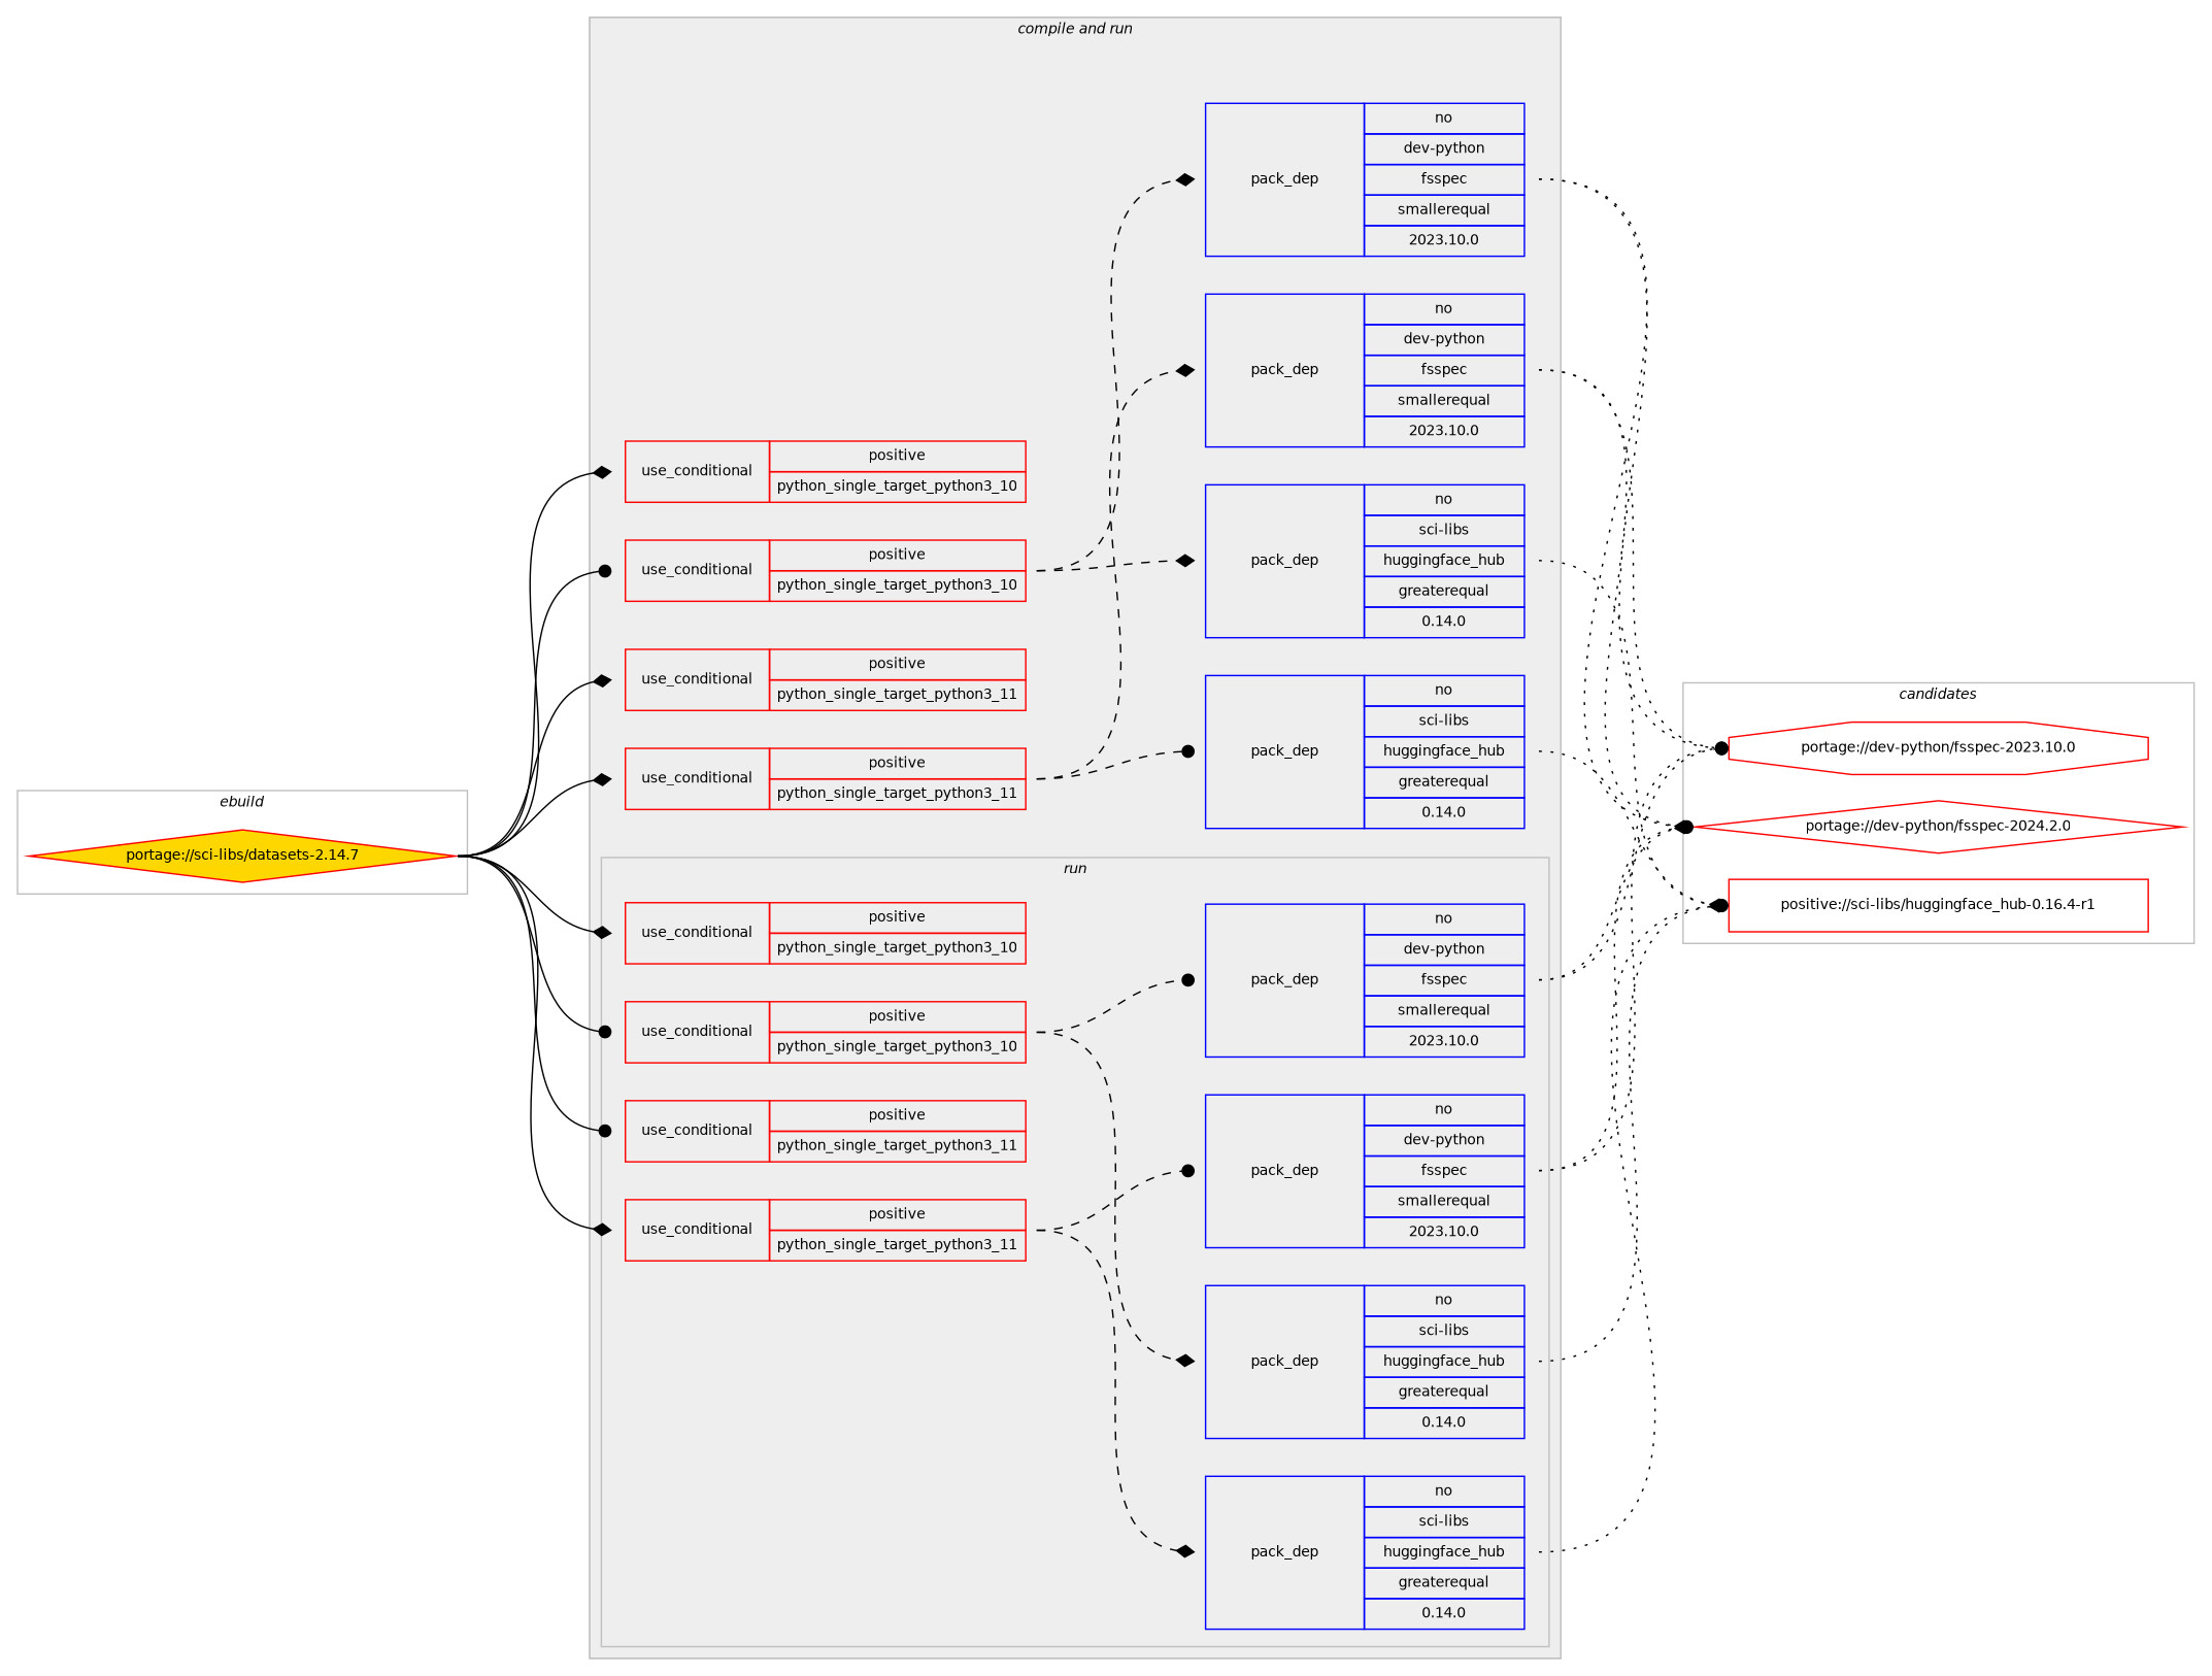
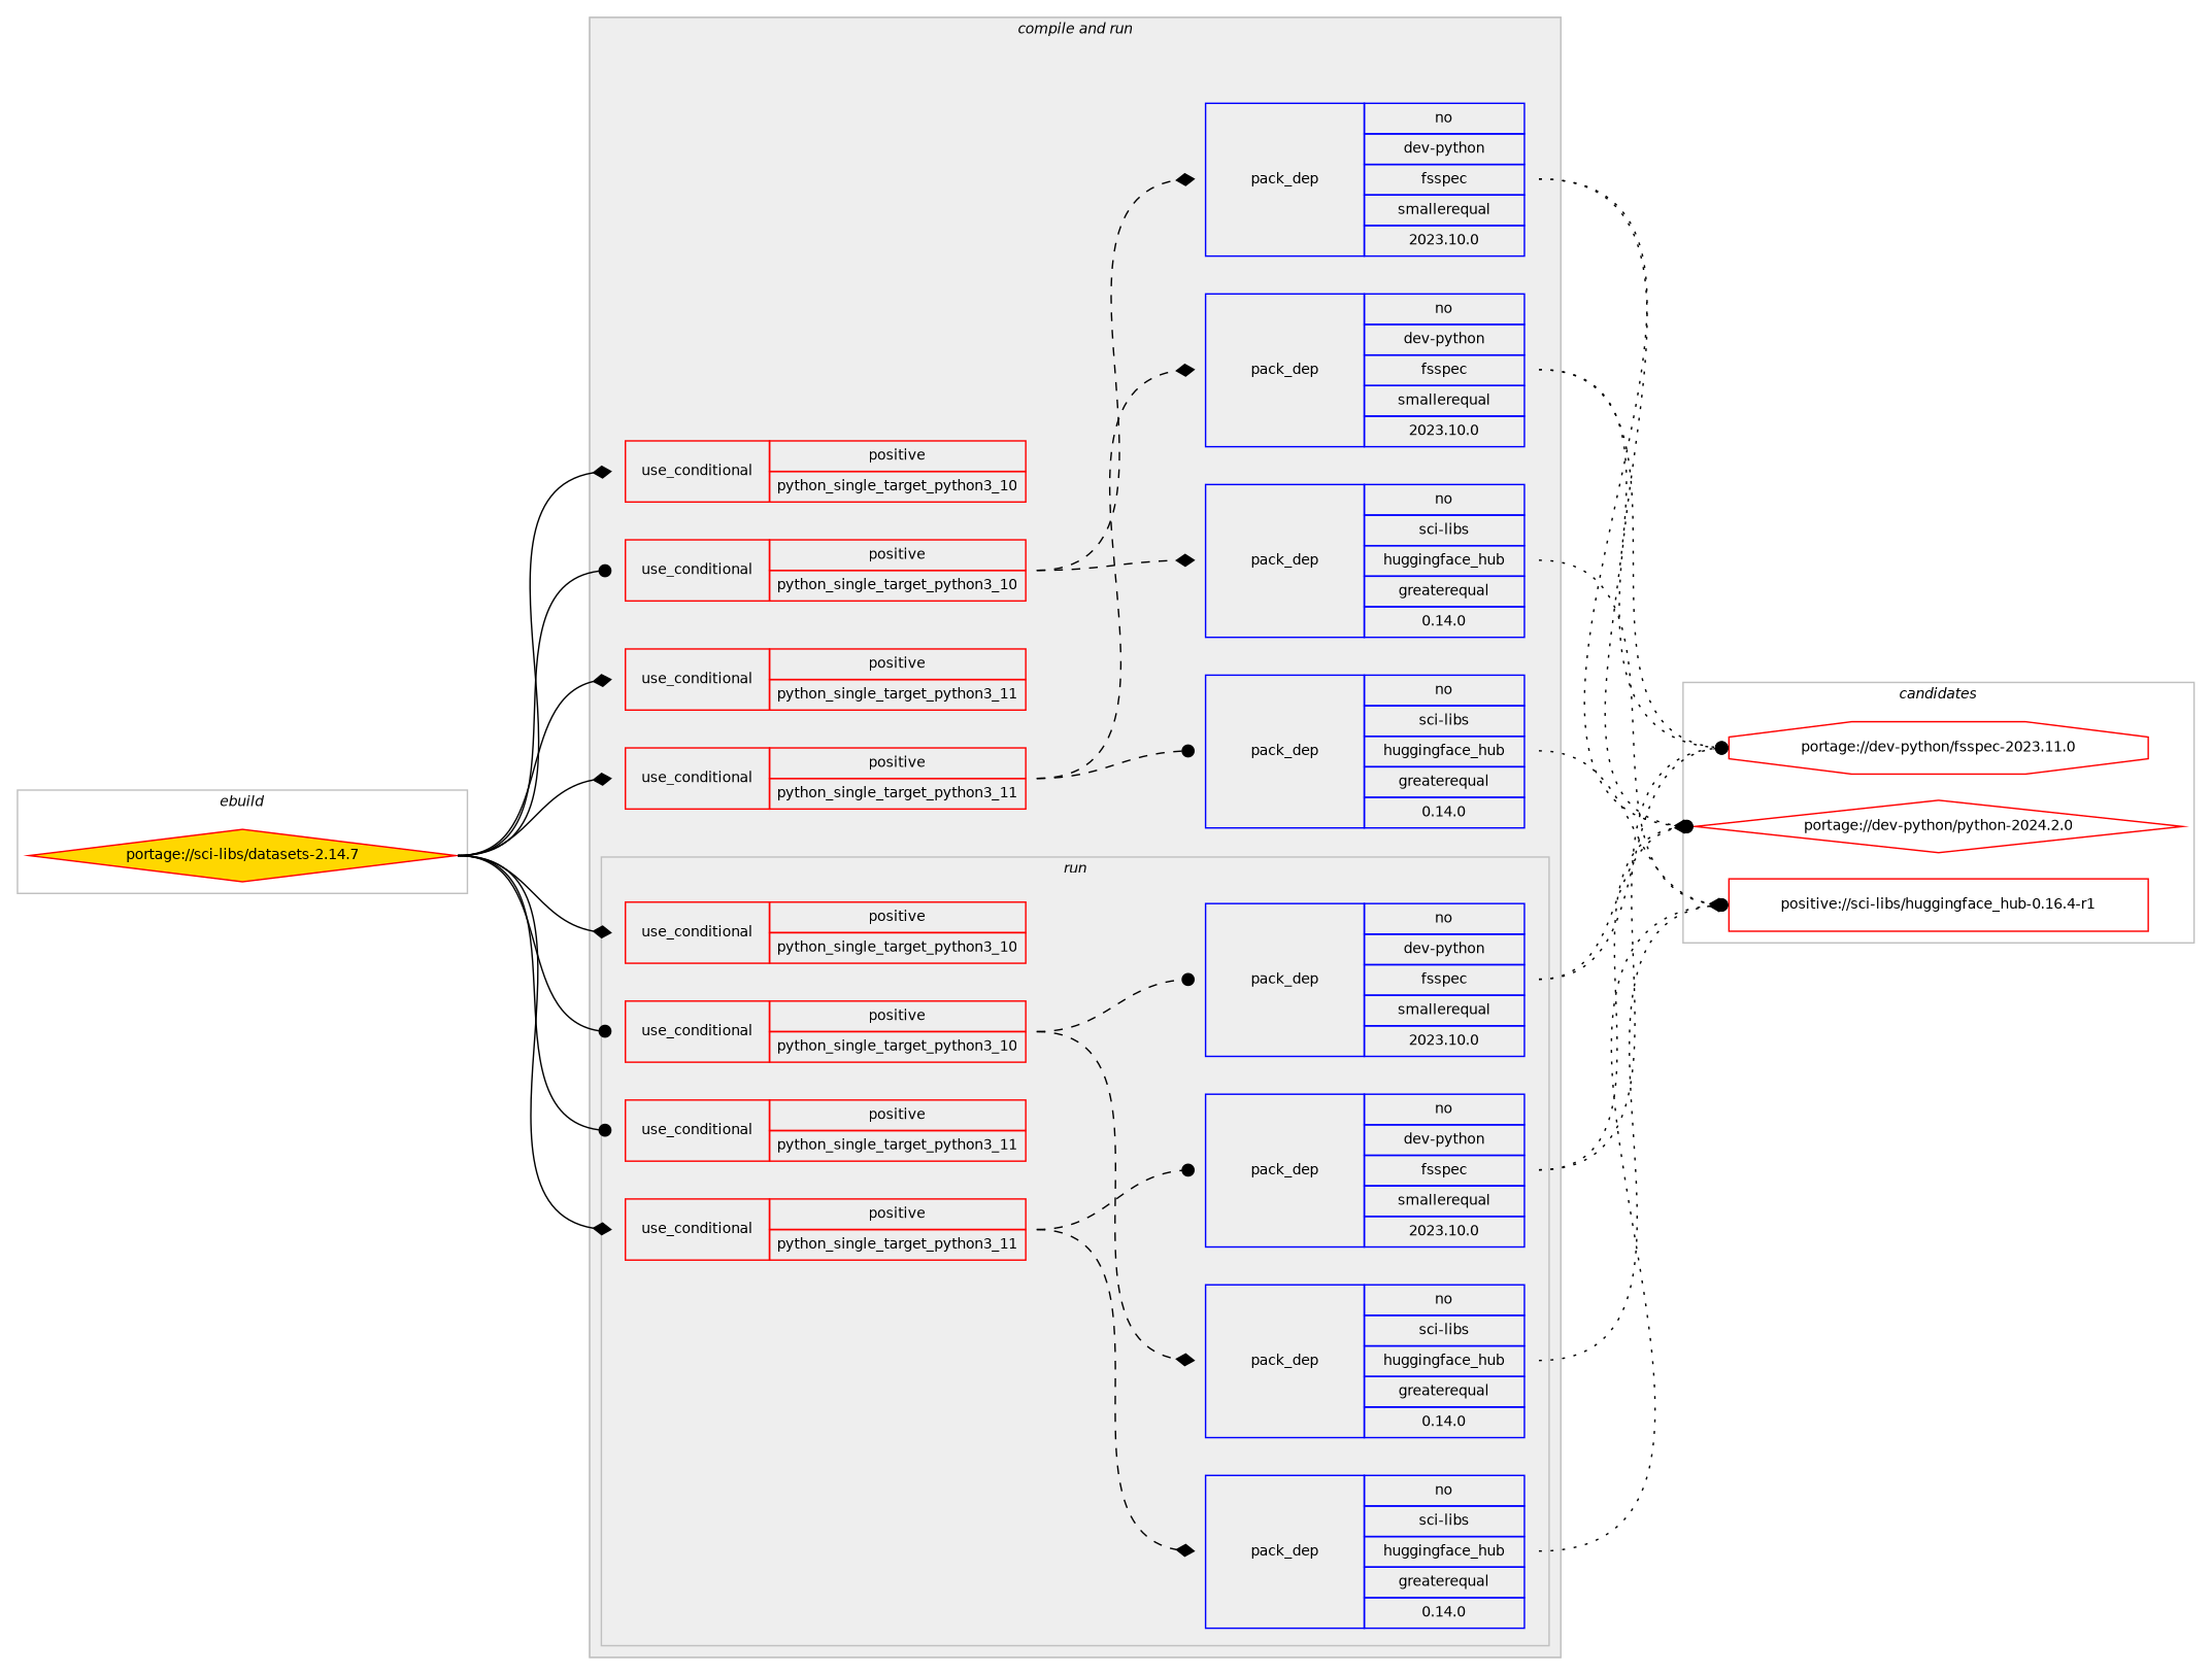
  digraph {
    compound=true
    concentrate=true
    fontname=Helvetica
    fontsize=10
    newrank=true
    rankdir=LR
    ranksep=1.5
    node [color=red fontname=Helvetica fontsize=10 shape=none]
    edge [arrowhead=diamond headport=w style=dotted tailport=e weight=20]
    n1 [fillcolor=gold label="portage://sci-libs/datasets-2.14.7" shape=diamond style=filled width=4]
    n2 [label=<<TABLE BORDER="0" CELLBORDER="1" CELLSPACING="0" CELLPADDING="4"><TR><TD ROWSPAN="3" CELLPADDING="10">use_conditional</TD></TR><TR><TD>positive</TD></TR><TR><TD>python_single_target_python3_10</TD></TR></TABLE>>]
    n3 [color=blue label=<<TABLE BORDER="0" CELLBORDER="1" CELLSPACING="0" CELLPADDING="4" WIDTH="220"><TR><TD ROWSPAN="6" CELLPADDING="30">pack_dep</TD></TR><TR><TD WIDTH="110">no</TD></TR><TR><TD>dev-python</TD></TR><TR><TD>fsspec</TD></TR><TR><TD>smallerequal</TD></TR><TR><TD>2023.10.0</TD></TR></TABLE>>]
    n4 [color=blue label=<<TABLE BORDER="0" CELLBORDER="1" CELLSPACING="0" CELLPADDING="4" WIDTH="220"><TR><TD ROWSPAN="6" CELLPADDING="30">pack_dep</TD></TR><TR><TD WIDTH="110">no</TD></TR><TR><TD>sci-libs</TD></TR><TR><TD>huggingface_hub</TD></TR><TR><TD>greaterequal</TD></TR><TR><TD>0.14.0</TD></TR></TABLE>>]
    n5 [label=<<TABLE BORDER="0" CELLBORDER="1" CELLSPACING="0" CELLPADDING="4"><TR><TD ROWSPAN="3" CELLPADDING="10">use_conditional</TD></TR><TR><TD>positive</TD></TR><TR><TD>python_single_target_python3_10</TD></TR></TABLE>>]
    n6 [label=<<TABLE BORDER="0" CELLBORDER="1" CELLSPACING="0" CELLPADDING="4"><TR><TD ROWSPAN="3" CELLPADDING="10">use_conditional</TD></TR><TR><TD>positive</TD></TR><TR><TD>python_single_target_python3_11</TD></TR></TABLE>>]
    n7 [color=blue label=<<TABLE BORDER="0" CELLBORDER="1" CELLSPACING="0" CELLPADDING="4" WIDTH="220"><TR><TD ROWSPAN="6" CELLPADDING="30">pack_dep</TD></TR><TR><TD WIDTH="110">no</TD></TR><TR><TD>dev-python</TD></TR><TR><TD>fsspec</TD></TR><TR><TD>smallerequal</TD></TR><TR><TD>2023.10.0</TD></TR></TABLE>>]
    n8 [color=blue label=<<TABLE BORDER="0" CELLBORDER="1" CELLSPACING="0" CELLPADDING="4" WIDTH="220"><TR><TD ROWSPAN="6" CELLPADDING="30">pack_dep</TD></TR><TR><TD WIDTH="110">no</TD></TR><TR><TD>sci-libs</TD></TR><TR><TD>huggingface_hub</TD></TR><TR><TD>greaterequal</TD></TR><TR><TD>0.14.0</TD></TR></TABLE>>]
    n9 [label=<<TABLE BORDER="0" CELLBORDER="1" CELLSPACING="0" CELLPADDING="4"><TR><TD ROWSPAN="3" CELLPADDING="10">use_conditional</TD></TR><TR><TD>positive</TD></TR><TR><TD>python_single_target_python3_11</TD></TR></TABLE>>]
    n10 [label=<<TABLE BORDER="0" CELLBORDER="1" CELLSPACING="0" CELLPADDING="4"><TR><TD ROWSPAN="3" CELLPADDING="10">use_conditional</TD></TR><TR><TD>positive</TD></TR><TR><TD>python_single_target_python3_10</TD></TR></TABLE>>]
    n11 [color=blue label=<<TABLE BORDER="0" CELLBORDER="1" CELLSPACING="0" CELLPADDING="4" WIDTH="220"><TR><TD ROWSPAN="6" CELLPADDING="30">pack_dep</TD></TR><TR><TD WIDTH="110">no</TD></TR><TR><TD>sci-libs</TD></TR><TR><TD>huggingface_hub</TD></TR><TR><TD>greaterequal</TD></TR><TR><TD>0.14.0</TD></TR></TABLE>>]
    n12 [color=blue label=<<TABLE BORDER="0" CELLBORDER="1" CELLSPACING="0" CELLPADDING="4" WIDTH="220"><TR><TD ROWSPAN="6" CELLPADDING="30">pack_dep</TD></TR><TR><TD WIDTH="110">no</TD></TR><TR><TD>dev-python</TD></TR><TR><TD>fsspec</TD></TR><TR><TD>smallerequal</TD></TR><TR><TD>2023.10.0</TD></TR></TABLE>>]
    n13 [label=<<TABLE BORDER="0" CELLBORDER="1" CELLSPACING="0" CELLPADDING="4"><TR><TD ROWSPAN="3" CELLPADDING="10">use_conditional</TD></TR><TR><TD>positive</TD></TR><TR><TD>python_single_target_python3_10</TD></TR></TABLE>>]
    n14 [label=<<TABLE BORDER="0" CELLBORDER="1" CELLSPACING="0" CELLPADDING="4"><TR><TD ROWSPAN="3" CELLPADDING="10">use_conditional</TD></TR><TR><TD>positive</TD></TR><TR><TD>python_single_target_python3_11</TD></TR></TABLE>>]
    n15 [color=blue label=<<TABLE BORDER="0" CELLBORDER="1" CELLSPACING="0" CELLPADDING="4" WIDTH="220"><TR><TD ROWSPAN="6" CELLPADDING="30">pack_dep</TD></TR><TR><TD WIDTH="110">no</TD></TR><TR><TD>dev-python</TD></TR><TR><TD>fsspec</TD></TR><TR><TD>smallerequal</TD></TR><TR><TD>2023.10.0</TD></TR></TABLE>>]
    n16 [color=blue label=<<TABLE BORDER="0" CELLBORDER="1" CELLSPACING="0" CELLPADDING="4" WIDTH="220"><TR><TD ROWSPAN="6" CELLPADDING="30">pack_dep</TD></TR><TR><TD WIDTH="110">no</TD></TR><TR><TD>sci-libs</TD></TR><TR><TD>huggingface_hub</TD></TR><TR><TD>greaterequal</TD></TR><TR><TD>0.14.0</TD></TR></TABLE>>]
    n17 [label=<<TABLE BORDER="0" CELLBORDER="1" CELLSPACING="0" CELLPADDING="4"><TR><TD ROWSPAN="3" CELLPADDING="10">use_conditional</TD></TR><TR><TD>positive</TD></TR><TR><TD>python_single_target_python3_11</TD></TR></TABLE>>]
-   n18 [fillcolor=white label="portage://dev-python/fsspec-2023.10.0" shape=octagon style=filled width=4]
-   n19 [fillcolor=white label="portage://dev-python/fsspec-2024.2.0" shape=diamond style=filled width=4]
+   n18 [fillcolor=white label="portage://dev-python/fsspec-2023.11.0" shape=octagon style=filled width=4]
+   n19 [fillcolor=white label="portage://dev-python/python-2024.2.0" shape=diamond style=filled width=4]
    n20 [fillcolor=white label="positive://sci-libs/huggingface_hub-0.16.4-r1" shape=box style=filled width=4]
    subgraph cluster_1 {
      color=gray
      label=<<i>ebuild</i>>
      rank=same
      n1
    }
    subgraph cluster_2 {
      color=gray
      label=<<i>dependencies</i>>
      subgraph cluster_3 {
        color=gray
        fillcolor="#eeeeee"
        label=<<i>compile</i>>
        style=filled
        subgraph sub_4 {
          color=gray
          fillcolor="#eeeeee"
          label=<<i>compile</i>>
          style=filled
          n2
        }
        subgraph sub_5 {
          color=gray
          fillcolor="#eeeeee"
          label=<<i>compile</i>>
          style=filled
          n5
          subgraph sub_6 {
            color=gray
            fillcolor="#eeeeee"
            label=<<i>compile</i>>
            style=filled
            n3
          }
          subgraph sub_7 {
            color=gray
            fillcolor="#eeeeee"
            label=<<i>compile</i>>
            style=filled
            n4
          }
        }
        subgraph sub_8 {
          color=gray
          fillcolor="#eeeeee"
          label=<<i>compile</i>>
          style=filled
          n6
        }
        subgraph sub_9 {
          color=gray
          fillcolor="#eeeeee"
          label=<<i>compile</i>>
          style=filled
          n9
          subgraph sub_10 {
            color=gray
            fillcolor="#eeeeee"
            label=<<i>compile</i>>
            style=filled
            n7
          }
          subgraph sub_11 {
            color=gray
            fillcolor="#eeeeee"
            label=<<i>compile</i>>
            style=filled
            n8
          }
        }
      }
      subgraph cluster_12 {
        color=gray
        fillcolor="#eeeeee"
        label=<<i>compile and run</i>>
        style=filled
      }
      subgraph cluster_13 {
        color=gray
        fillcolor="#eeeeee"
        label=<<i>run</i>>
        style=filled
        subgraph sub_14 {
          color=gray
          fillcolor="#eeeeee"
          label=<<i>run</i>>
          style=filled
          n10
        }
        subgraph sub_15 {
          color=gray
          fillcolor="#eeeeee"
          label=<<i>run</i>>
          style=filled
          n13
          subgraph sub_16 {
            color=gray
            fillcolor="#eeeeee"
            label=<<i>run</i>>
            style=filled
            n11
          }
          subgraph sub_17 {
            color=gray
            fillcolor="#eeeeee"
            label=<<i>run</i>>
            style=filled
            n12
          }
        }
        subgraph sub_18 {
          color=gray
          fillcolor="#eeeeee"
          label=<<i>run</i>>
          style=filled
          n14
        }
        subgraph sub_19 {
          color=gray
          fillcolor="#eeeeee"
          label=<<i>run</i>>
          style=filled
          n17
          subgraph sub_20 {
            color=gray
            fillcolor="#eeeeee"
            label=<<i>run</i>>
            style=filled
            n15
          }
          subgraph sub_21 {
            color=gray
            fillcolor="#eeeeee"
            label=<<i>run</i>>
            style=filled
            n16
          }
        }
      }
    }
    subgraph cluster_22 {
      color=gray
      label=<<i>candidates</i>>
      rank=same
      subgraph sub_23 {
        color=black
        label=<<i>candidates</i>>
        nodesep=1
        rank=same
        n18
        n19
      }
      subgraph sub_24 {
        color=black
        label=<<i>candidates</i>>
        nodesep=1
        rank=same
        n20
      }
      subgraph sub_25 {
        color=black
        label=<<i>candidates</i>>
        nodesep=1
        rank=same
        n18
        n19
      }
      subgraph sub_26 {
        color=black
        label=<<i>candidates</i>>
        nodesep=1
        rank=same
        n20
      }
      subgraph sub_27 {
        color=black
        label=<<i>candidates</i>>
        nodesep=1
        rank=same
        n18
        n19
      }
      subgraph sub_28 {
        color=black
        label=<<i>candidates</i>>
        nodesep=1
        rank=same
        n20
      }
      subgraph sub_29 {
        color=black
        label=<<i>candidates</i>>
        nodesep=1
        rank=same
        n18
        n19
      }
      subgraph sub_30 {
        color=black
        label=<<i>candidates</i>>
        nodesep=1
        rank=same
        n20
      }
    }
    n1 -> n2 [style=solid]
    n1 -> n5 [arrowhead=dot style=solid]
    n1 -> n6 [style=solid]
    n1 -> n9 [style=solid]
    n1 -> n10 [style=solid]
    n1 -> n13 [arrowhead=dot style=solid]
    n1 -> n14 [arrowhead=dot style=solid]
    n1 -> n17 [style=solid]
    n3 -> n18 [arrowhead=dot weight=100]
    n3 -> n19 [weight=100]
    n4 -> n20 [weight=100]
    n5 -> n3 [style=dashed]
    n5 -> n4 [style=dashed]
    n7 -> n18 [arrowhead=dot weight=100]
    n7 -> n19 [arrowhead=dot weight=100]
    n8 -> n20 [arrowhead=dot weight=100]
    n9 -> n7 [style=dashed]
    n9 -> n8 [arrowhead=dot style=dashed]
    n11 -> n20 [weight=100]
    n12 -> n18 [arrowhead=dot weight=100]
    n12 -> n19 [arrowhead=dot weight=100]
    n13 -> n11 [style=dashed]
    n13 -> n12 [arrowhead=dot style=dashed]
    n15 -> n18 [arrowhead=dot weight=100]
    n15 -> n19 [weight=100]
    n16 -> n20 [arrowhead=dot weight=100]
    n17 -> n15 [arrowhead=dot style=dashed]
    n17 -> n16 [style=dashed]
  }
